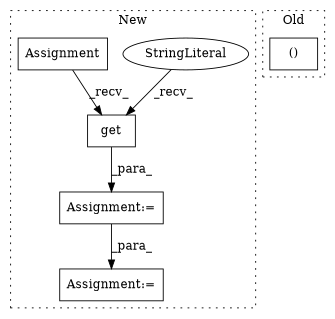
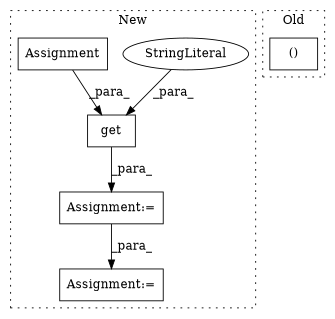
  digraph {
    node [a=7 l=1 shape=box]
    n1 [a=32 l="4,1" label=get s="1002,1018"]
    n2 [label="Assignment:=" s=979]
    n3 [a=45 l=3 label=StringLiteral s=1015 shape=ellipse]
    n4 [label="Assignment:=" s=1039]
    n5 [a=22 l=21 label=Assignment s=980]
    n6 [a=106 l=42 label="()" s=931]
    subgraph cluster_1 {
      label=New
      style=dotted
      n1
      n2
      n3
      n4
      n5
    }
    subgraph cluster_2 {
      label=Old
      style=dotted
      n6
    }
    n1 -> n2 [label=_para_]
    n2 -> n4 [label=_para_]
-   n3 -> n1 [label=_recv_]
-   n5 -> n1 [label=_recv_]
+   n3 -> n1 [label=_para_]
+   n5 -> n1 [label=_para_]
  }
